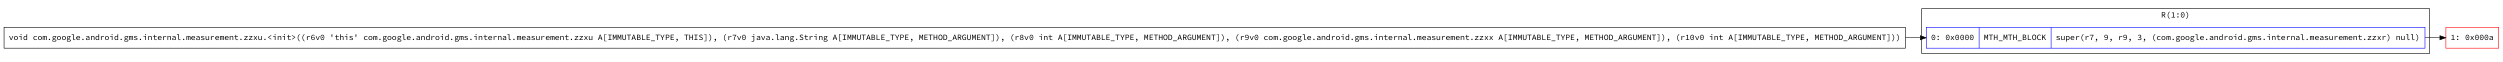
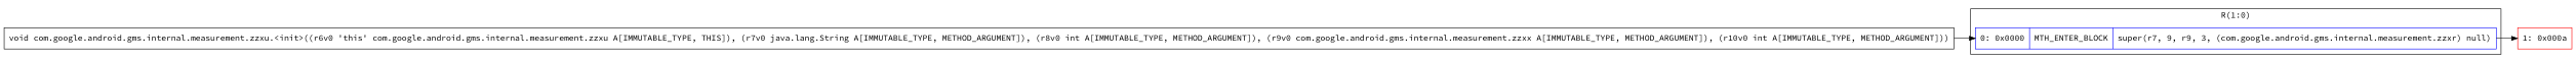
  digraph {
    rankdir=LR
    fontname="Source Code Pro"
    node [shape=record fontname="Source Code Pro"]
    edge [fontname="Source Code Pro"]
-   n1 [color=blue label="{0\:\ 0x0000|MTH_MTH_BLOCK\l|super(r7, 9, r9, 3, (com.google.android.gms.internal.measurement.zzxr) null)\l}"]
+   n1 [color=blue label="{0\:\ 0x0000|MTH_ENTER_BLOCK\l|super(r7, 9, r9, 3, (com.google.android.gms.internal.measurement.zzxr) null)\l}"]
    n2 [color=red label="{1\:\ 0x000a}"]
    n3 [label="{void com.google.android.gms.internal.measurement.zzxu.\<init\>((r6v0 'this' com.google.android.gms.internal.measurement.zzxu A[IMMUTABLE_TYPE, THIS]), (r7v0 java.lang.String A[IMMUTABLE_TYPE, METHOD_ARGUMENT]), (r8v0 int A[IMMUTABLE_TYPE, METHOD_ARGUMENT]), (r9v0 com.google.android.gms.internal.measurement.zzxx A[IMMUTABLE_TYPE, METHOD_ARGUMENT]), (r10v0 int A[IMMUTABLE_TYPE, METHOD_ARGUMENT])) }"]
    subgraph cluster_1 {
      label="R(1:0)"
      n1
    }
    n1 -> n2
    n3 -> n1
  }
